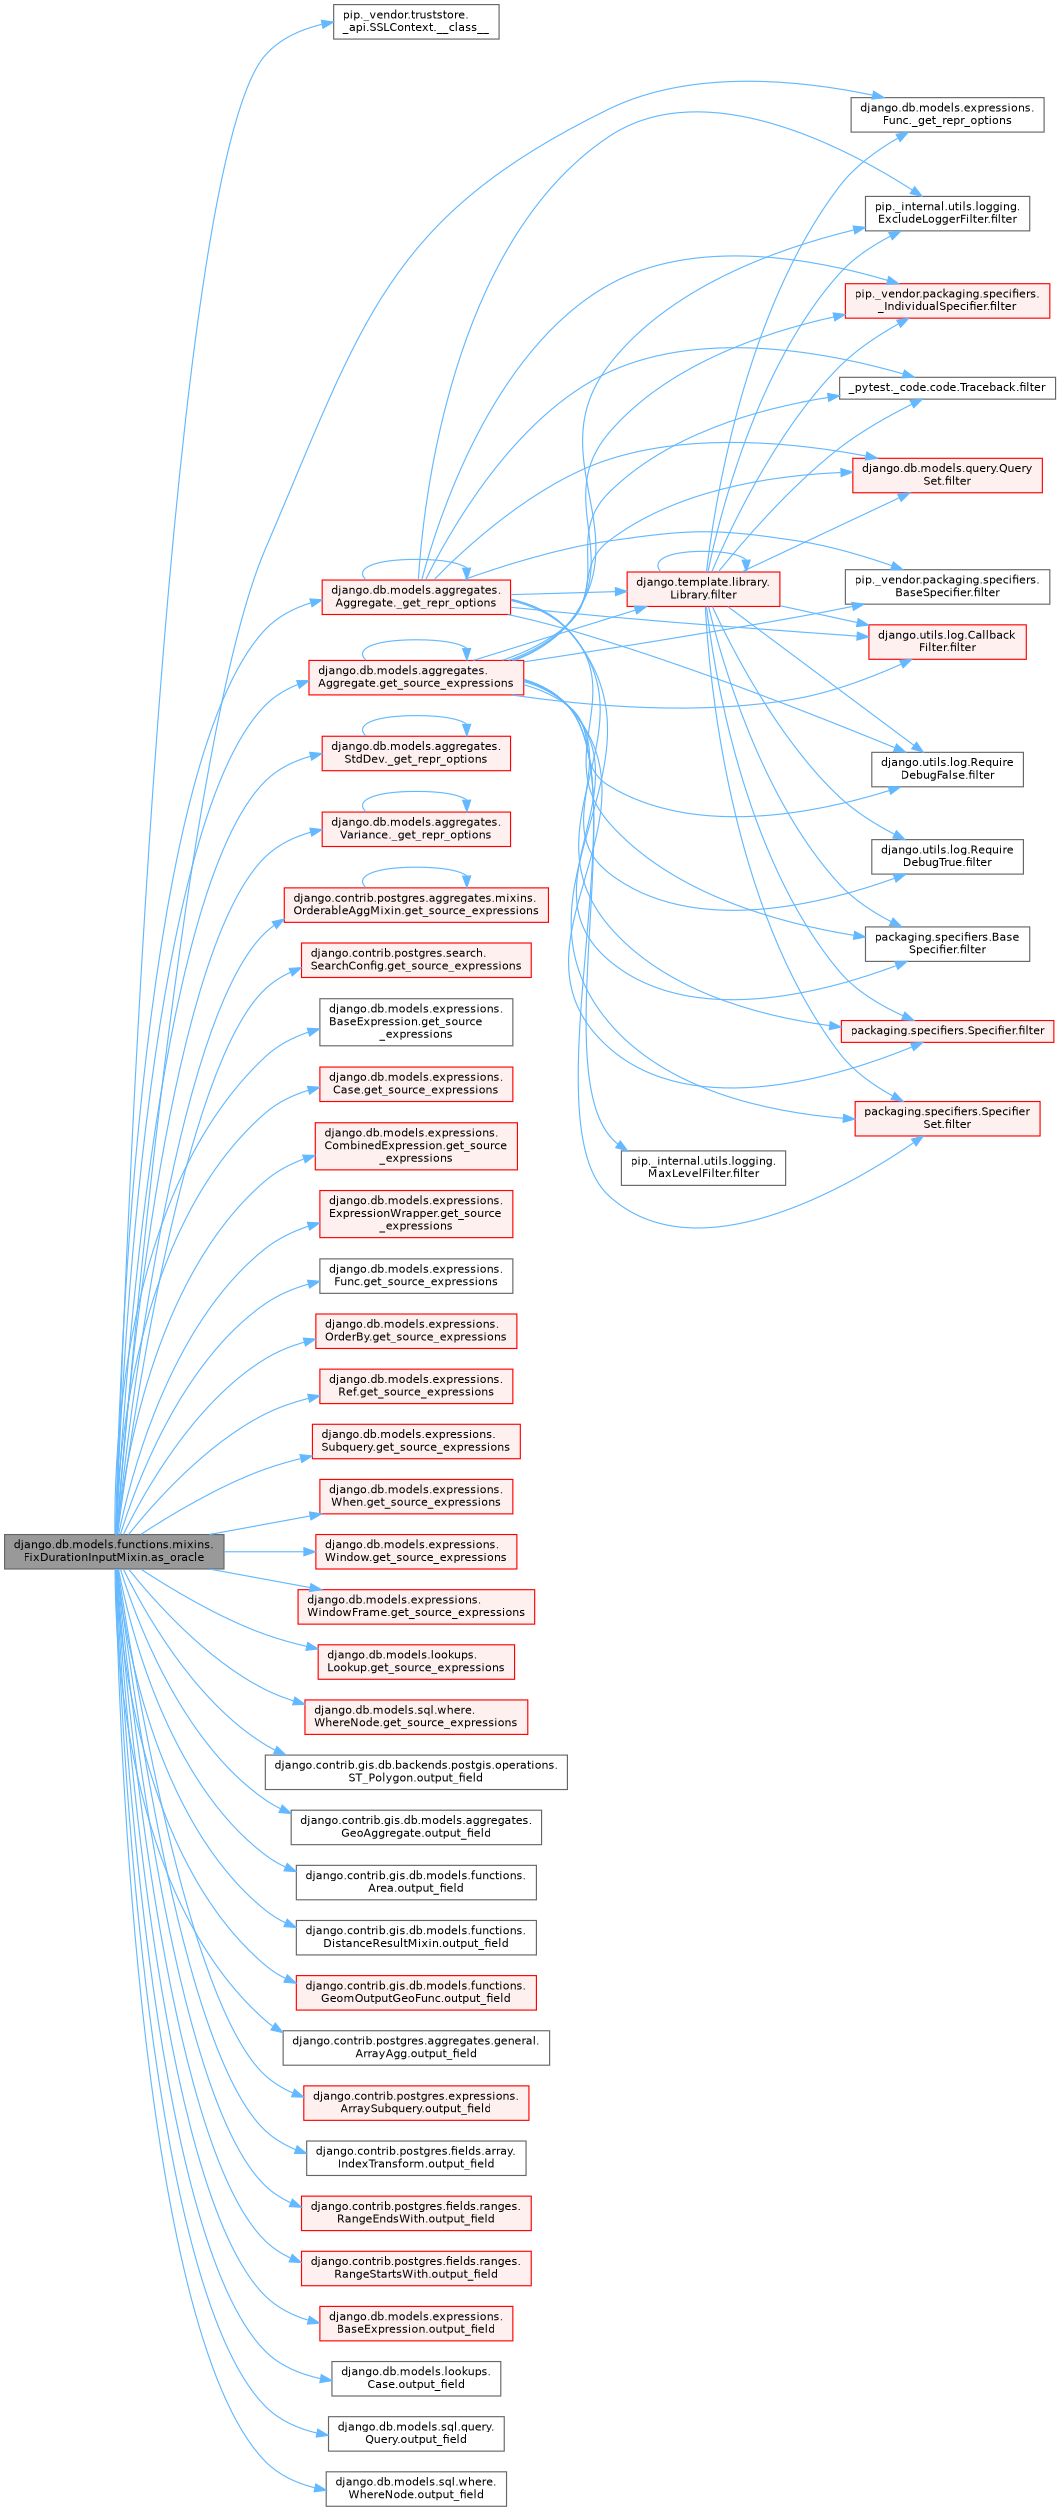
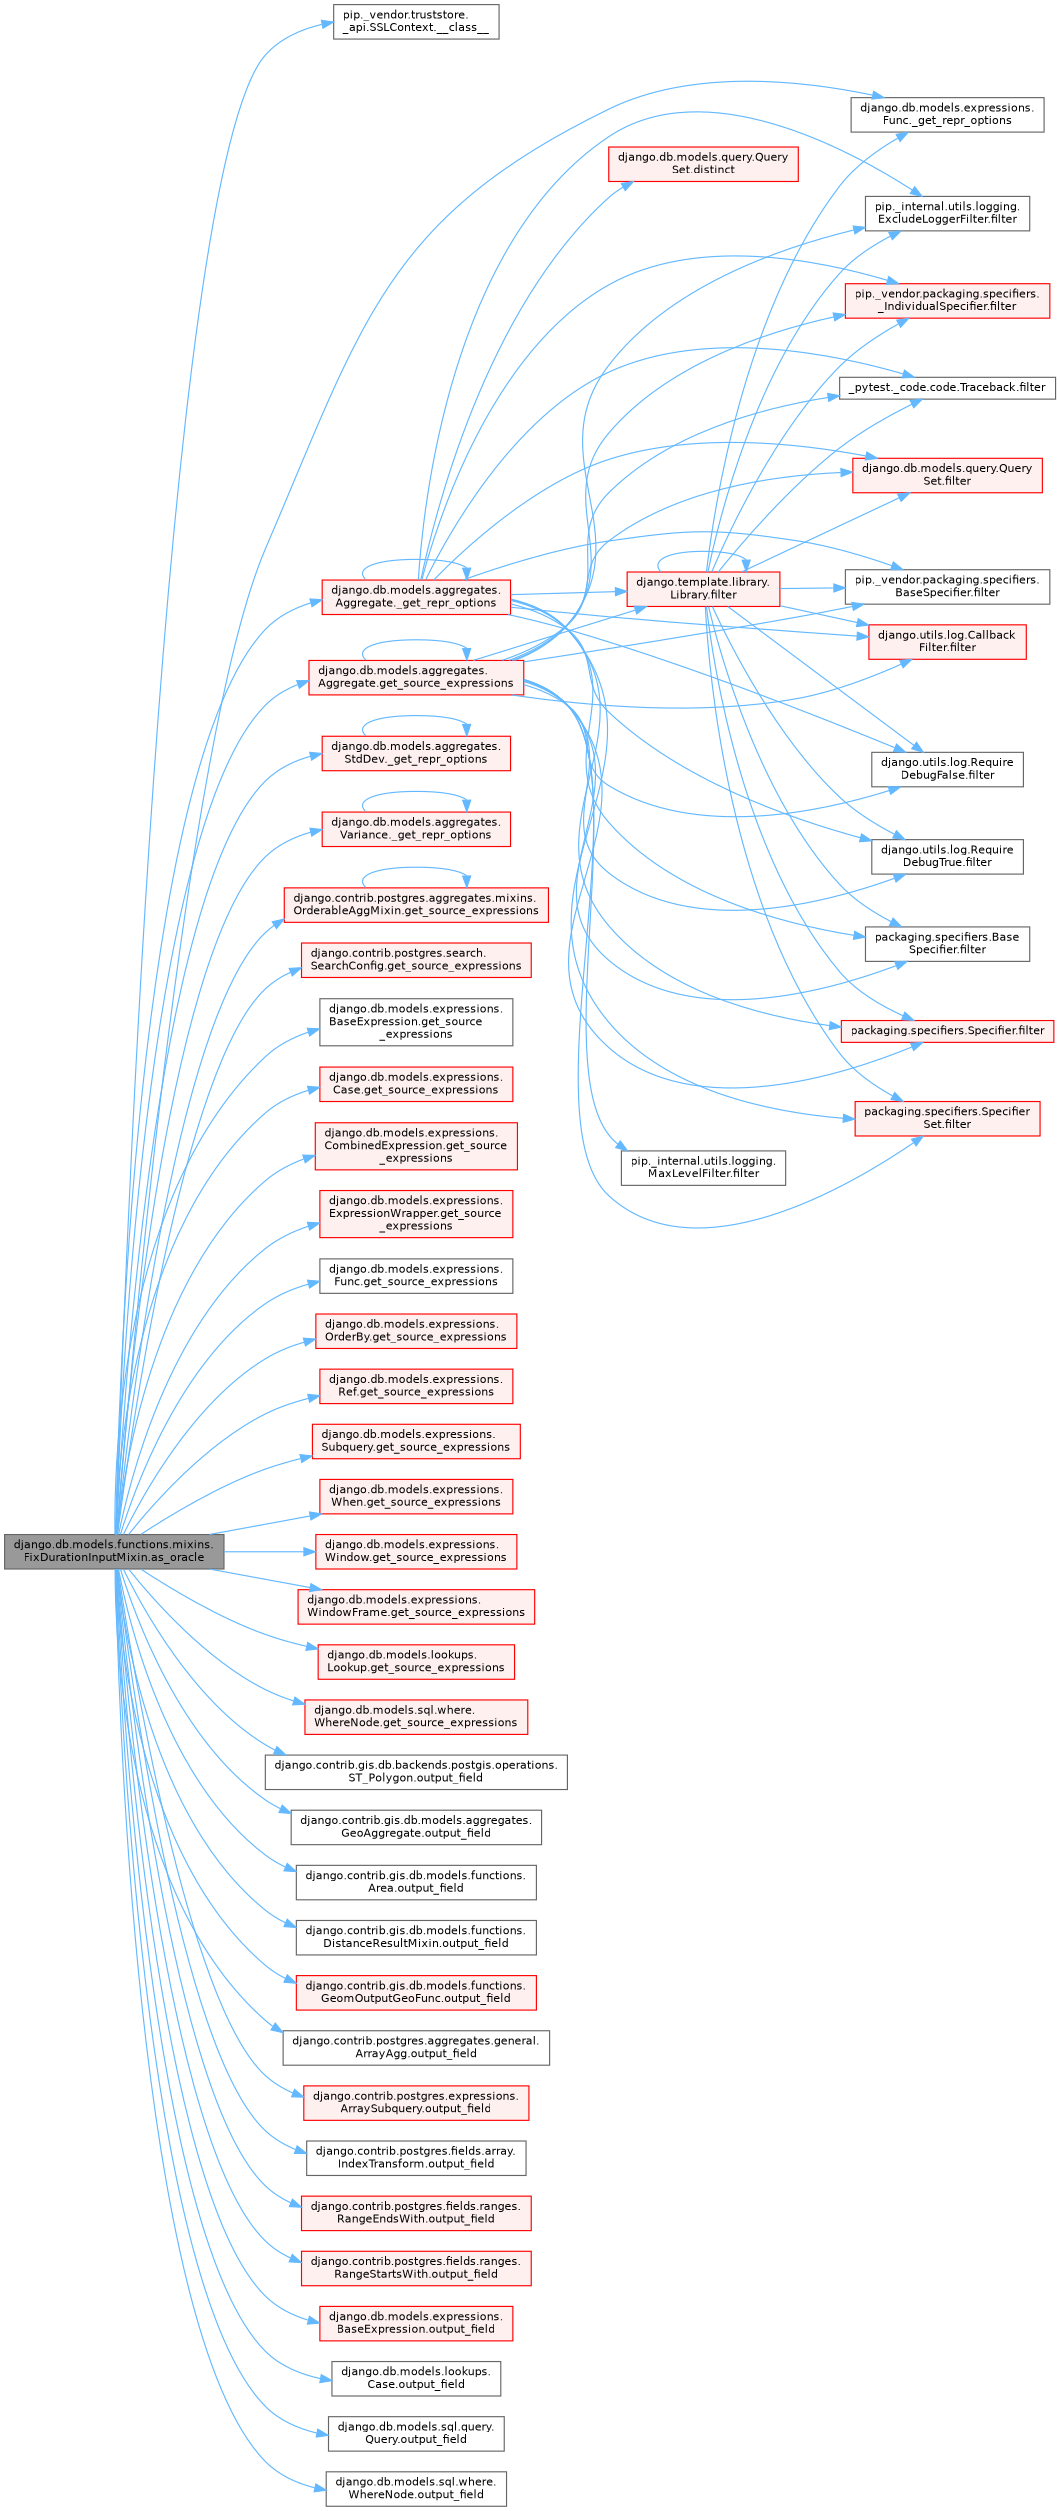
  digraph {
    rankdir=LR
    node [color=red fillcolor="#FFF0F0" fontname=Helvetica fontsize=10 shape=box style=filled]
    edge [color=steelblue1 fontname=Helvetica fontsize=10 labelfontname=Helvetica labelfontsize=10 style=solid]
    n1 [color=gray40 fillcolor=grey60 fontcolor=black height=0.2 label="django.db.models.functions.mixins.\lFixDurationInputMixin.as_oracle" width=0.4]
    n2 [color=grey40 fillcolor=white height=0.2 label="pip._vendor.truststore.\l_api.SSLContext.__class__" width=0.4]
    n3 [height=0.2 label="django.db.models.aggregates.\lAggregate._get_repr_options" width=0.4]
    n4 [height=0.2 label="django.db.models.aggregates.\lStdDev._get_repr_options" width=0.4]
    n5 [height=0.2 label="django.db.models.aggregates.\lVariance._get_repr_options" width=0.4]
    n6 [color=grey40 fillcolor=white height=0.2 label="django.db.models.expressions.\lFunc._get_repr_options" width=0.4]
    n7 [height=0.2 label="django.contrib.postgres.aggregates.mixins.\lOrderableAggMixin.get_source_expressions" width=0.4]
    n8 [height=0.2 label="django.contrib.postgres.search.\lSearchConfig.get_source_expressions" width=0.4]
    n9 [height=0.2 label="django.db.models.aggregates.\lAggregate.get_source_expressions" width=0.4]
    n10 [color=grey40 fillcolor=white height=0.2 label="django.db.models.expressions.\lBaseExpression.get_source\l_expressions" width=0.4]
    n11 [height=0.2 label="django.db.models.expressions.\lCase.get_source_expressions" width=0.4]
    n12 [height=0.2 label="django.db.models.expressions.\lCombinedExpression.get_source\l_expressions" width=0.4]
    n13 [height=0.2 label="django.db.models.expressions.\lExpressionWrapper.get_source\l_expressions" width=0.4]
    n14 [color=grey40 fillcolor=white height=0.2 label="django.db.models.expressions.\lFunc.get_source_expressions" width=0.4]
    n15 [height=0.2 label="django.db.models.expressions.\lOrderBy.get_source_expressions" width=0.4]
    n16 [height=0.2 label="django.db.models.expressions.\lRef.get_source_expressions" width=0.4]
    n17 [height=0.2 label="django.db.models.expressions.\lSubquery.get_source_expressions" width=0.4]
    n18 [height=0.2 label="django.db.models.expressions.\lWhen.get_source_expressions" width=0.4]
    n19 [height=0.2 label="django.db.models.expressions.\lWindow.get_source_expressions" width=0.4]
    n20 [height=0.2 label="django.db.models.expressions.\lWindowFrame.get_source_expressions" width=0.4]
    n21 [height=0.2 label="django.db.models.lookups.\lLookup.get_source_expressions" width=0.4]
    n22 [height=0.2 label="django.db.models.sql.where.\lWhereNode.get_source_expressions" width=0.4]
    n23 [color=grey40 fillcolor=white height=0.2 label="django.contrib.gis.db.backends.postgis.operations.\lST_Polygon.output_field" width=0.4]
    n24 [color=grey40 fillcolor=white height=0.2 label="django.contrib.gis.db.models.aggregates.\lGeoAggregate.output_field" width=0.4]
    n25 [color=grey40 fillcolor=white height=0.2 label="django.contrib.gis.db.models.functions.\lArea.output_field" width=0.4]
    n26 [color=grey40 fillcolor=white height=0.2 label="django.contrib.gis.db.models.functions.\lDistanceResultMixin.output_field" width=0.4]
    n27 [height=0.2 label="django.contrib.gis.db.models.functions.\lGeomOutputGeoFunc.output_field" width=0.4]
    n28 [color=grey40 fillcolor=white height=0.2 label="django.contrib.postgres.aggregates.general.\lArrayAgg.output_field" width=0.4]
    n29 [height=0.2 label="django.contrib.postgres.expressions.\lArraySubquery.output_field" width=0.4]
    n30 [color=grey40 fillcolor=white height=0.2 label="django.contrib.postgres.fields.array.\lIndexTransform.output_field" width=0.4]
    n31 [height=0.2 label="django.contrib.postgres.fields.ranges.\lRangeEndsWith.output_field" width=0.4]
    n32 [height=0.2 label="django.contrib.postgres.fields.ranges.\lRangeStartsWith.output_field" width=0.4]
    n33 [height=0.2 label="django.db.models.expressions.\lBaseExpression.output_field" width=0.4]
    n34 [color=grey40 fillcolor=white height=0.2 label="django.db.models.lookups.\lCase.output_field" width=0.4]
    n35 [color=grey40 fillcolor=white height=0.2 label="django.db.models.sql.query.\lQuery.output_field" width=0.4]
    n36 [color=grey40 fillcolor=white height=0.2 label="django.db.models.sql.where.\lWhereNode.output_field" width=0.4]
+   n37 [height=0.2 label="django.db.models.query.Query\lSet.distinct" width=0.4]
    n38 [color=grey40 fillcolor=white height=0.2 label="_pytest._code.code.Traceback.filter" width=0.4]
    n39 [height=0.2 label="django.db.models.query.Query\lSet.filter" width=0.4]
    n40 [height=0.2 label="django.template.library.\lLibrary.filter" width=0.4]
    n41 [height=0.2 label="django.utils.log.Callback\lFilter.filter" width=0.4]
    n42 [color=grey40 fillcolor=white height=0.2 label="django.utils.log.Require\lDebugFalse.filter" width=0.4]
    n43 [color=grey40 fillcolor=white height=0.2 label="django.utils.log.Require\lDebugTrue.filter" width=0.4]
    n44 [color=grey40 fillcolor=white height=0.2 label="packaging.specifiers.Base\lSpecifier.filter" width=0.4]
    n45 [height=0.2 label="packaging.specifiers.Specifier.filter" width=0.4]
    n46 [height=0.2 label="packaging.specifiers.Specifier\lSet.filter" width=0.4]
    n47 [color=grey40 fillcolor=white height=0.2 label="pip._internal.utils.logging.\lExcludeLoggerFilter.filter" width=0.4]
    n48 [height=0.2 label="pip._vendor.packaging.specifiers.\l_IndividualSpecifier.filter" width=0.4]
    n49 [color=grey40 fillcolor=white height=0.2 label="pip._vendor.packaging.specifiers.\lBaseSpecifier.filter" width=0.4]
    n50 [color=grey40 fillcolor=white height=0.2 label="pip._internal.utils.logging.\lMaxLevelFilter.filter" width=0.4]
    n1 -> n2
    n1 -> n3
    n1 -> n4
    n1 -> n5
    n1 -> n6
    n1 -> n7
    n1 -> n8
    n1 -> n9
    n1 -> n10
    n1 -> n11
    n1 -> n12
    n1 -> n13
    n1 -> n14
    n1 -> n15
    n1 -> n16
    n1 -> n17
    n1 -> n18
    n1 -> n19
    n1 -> n20
    n1 -> n21
    n1 -> n22
    n1 -> n23
    n1 -> n24
    n1 -> n25
    n1 -> n26
    n1 -> n27
    n1 -> n28
    n1 -> n29
    n1 -> n30
    n1 -> n31
    n1 -> n32
    n1 -> n33
    n1 -> n34
    n1 -> n35
    n1 -> n36
    n3 -> n3
+   n3 -> n37
    n3 -> n38
    n3 -> n39
    n3 -> n40
    n3 -> n41
    n3 -> n42
+   n3 -> n43
    n3 -> n44
    n3 -> n45
    n3 -> n46
    n3 -> n47
    n3 -> n48
    n3 -> n49
    n4 -> n4
    n5 -> n5
    n7 -> n7
    n9 -> n9
    n9 -> n38
    n9 -> n39
    n9 -> n40
    n9 -> n41
    n9 -> n42
    n9 -> n43
    n9 -> n44
    n9 -> n45
    n9 -> n46
    n9 -> n47
    n9 -> n48
    n9 -> n49
    n9 -> n50
    n40 -> n6
    n40 -> n38
    n40 -> n39
    n40 -> n40
    n40 -> n41
    n40 -> n42
    n40 -> n43
    n40 -> n44
    n40 -> n45
    n40 -> n46
    n40 -> n47
    n40 -> n48
+   n40 -> n49
  }
